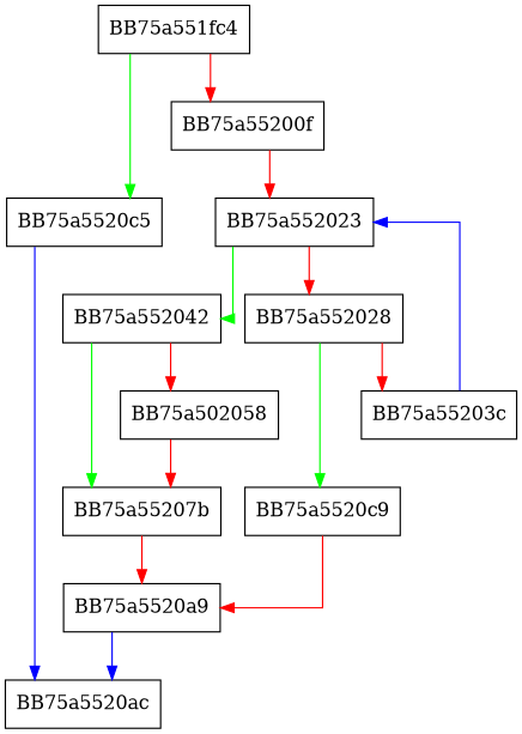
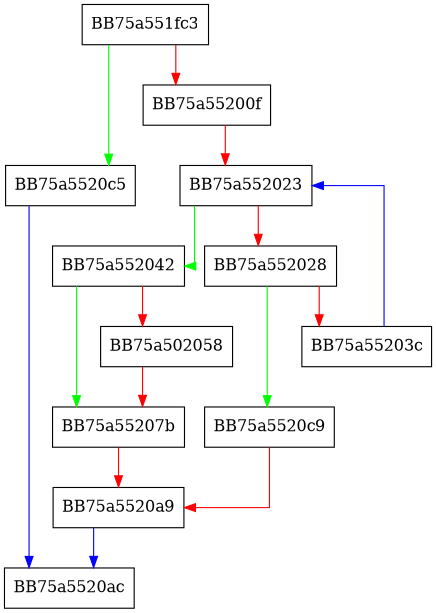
  digraph {
    splines=ortho
    node [shape=box]
    edge [color=red]
-   BB75a551fc4
+   BB75a551fc4 [label=BB75a551fc3]
    BB75a5520c5
    BB75a55200f
    BB75a5520ac
    BB75a552023
    BB75a552042
    BB75a552028
    BB75a55207b
    n9 [label=BB75a502058]
    BB75a5520c9
    BB75a55203c
    BB75a5520a9
    BB75a551fc4 -> BB75a5520c5 [color=green]
    BB75a551fc4 -> BB75a55200f
    BB75a5520c5 -> BB75a5520ac [color=blue]
    BB75a55200f -> BB75a552023
    BB75a552023 -> BB75a552042 [color=green]
    BB75a552023 -> BB75a552028
    BB75a552042 -> BB75a55207b [color=green]
    BB75a552042 -> n9
    BB75a552028 -> BB75a5520c9 [color=green]
    BB75a552028 -> BB75a55203c
    BB75a55207b -> BB75a5520a9
    n9 -> BB75a55207b
    BB75a5520c9 -> BB75a5520a9
    BB75a55203c -> BB75a552023 [color=blue]
    BB75a5520a9 -> BB75a5520ac [color=blue]
  }
